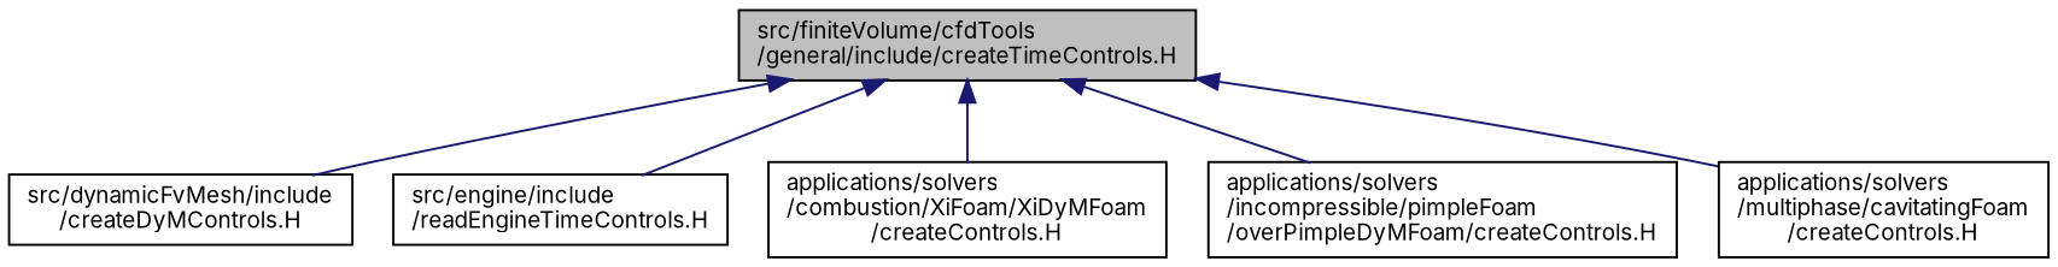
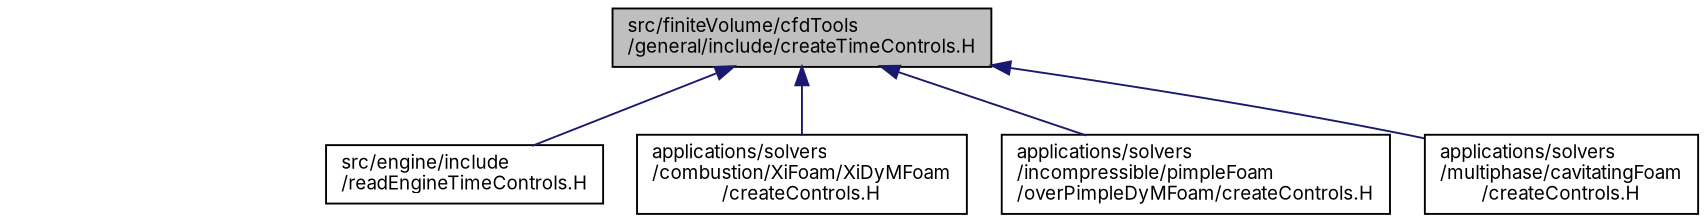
  digraph {
    fontname=Inter
    node [color=black fontname=Inter fontsize=10 shape=record]
    edge [color=midnightblue dir=back fontname=Inter fontsize=10 labelfontname=Helvetica labelfontsize=10 style=solid]
    n1 [fillcolor=grey75 fontcolor=black height=0.2 label="src/finiteVolume/cfdTools\l/general/include/createTimeControls.H" style=filled width=0.4]
-   n2 [height=0.2 label="src/dynamicFvMesh/include\l/createDyMControls.H" width=0.4]
    n3 [height=0.2 label="src/engine/include\l/readEngineTimeControls.H" width=0.4]
    n4 [height=0.2 label="applications/solvers\l/combustion/XiFoam/XiDyMFoam\l/createControls.H" width=0.4]
    n5 [height=0.2 label="applications/solvers\l/incompressible/pimpleFoam\l/overPimpleDyMFoam/createControls.H" width=0.4]
    n6 [height=0.2 label="applications/solvers\l/multiphase/cavitatingFoam\l/createControls.H" width=0.4]
-   n1 -> n2
    n1 -> n3
    n1 -> n4
    n1 -> n5
    n1 -> n6
  }
